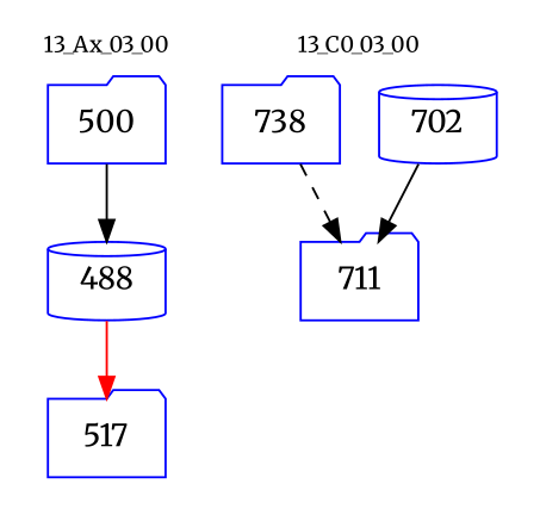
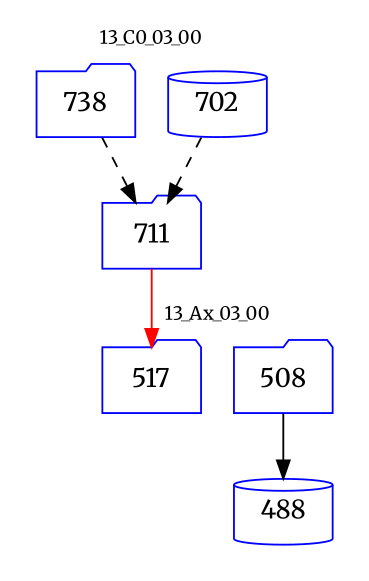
  digraph {
    fontname=Merriweather
    node [color=blue fontname=Merriweather shape=folder]
    edge [color=black fontname=Merriweather style=solid]
-   n1 [label=500]
+   n1 [label=508]
    n2 [label=488 shape=cylinder]
    n3 [label=517]
    n4 [label=702 shape=cylinder]
    n5 [label=711]
    n6 [label=738]
    subgraph cluster_1 {
      color=white
      fontsize=10
      label="13_Ax_03_00"
      n1
      n2
      n3
    }
    subgraph cluster_2 {
      color=white
      fontsize=10
      label="13_C0_03_00"
      n4
      n5
      n6
    }
    n1 -> n2
-   n2 -> n3 [color=red]
-   n4 -> n5
+   n5 -> n3 [color=red]
+   n4 -> n5 [style=dashed]
    n6 -> n5 [style=dashed]
  }
